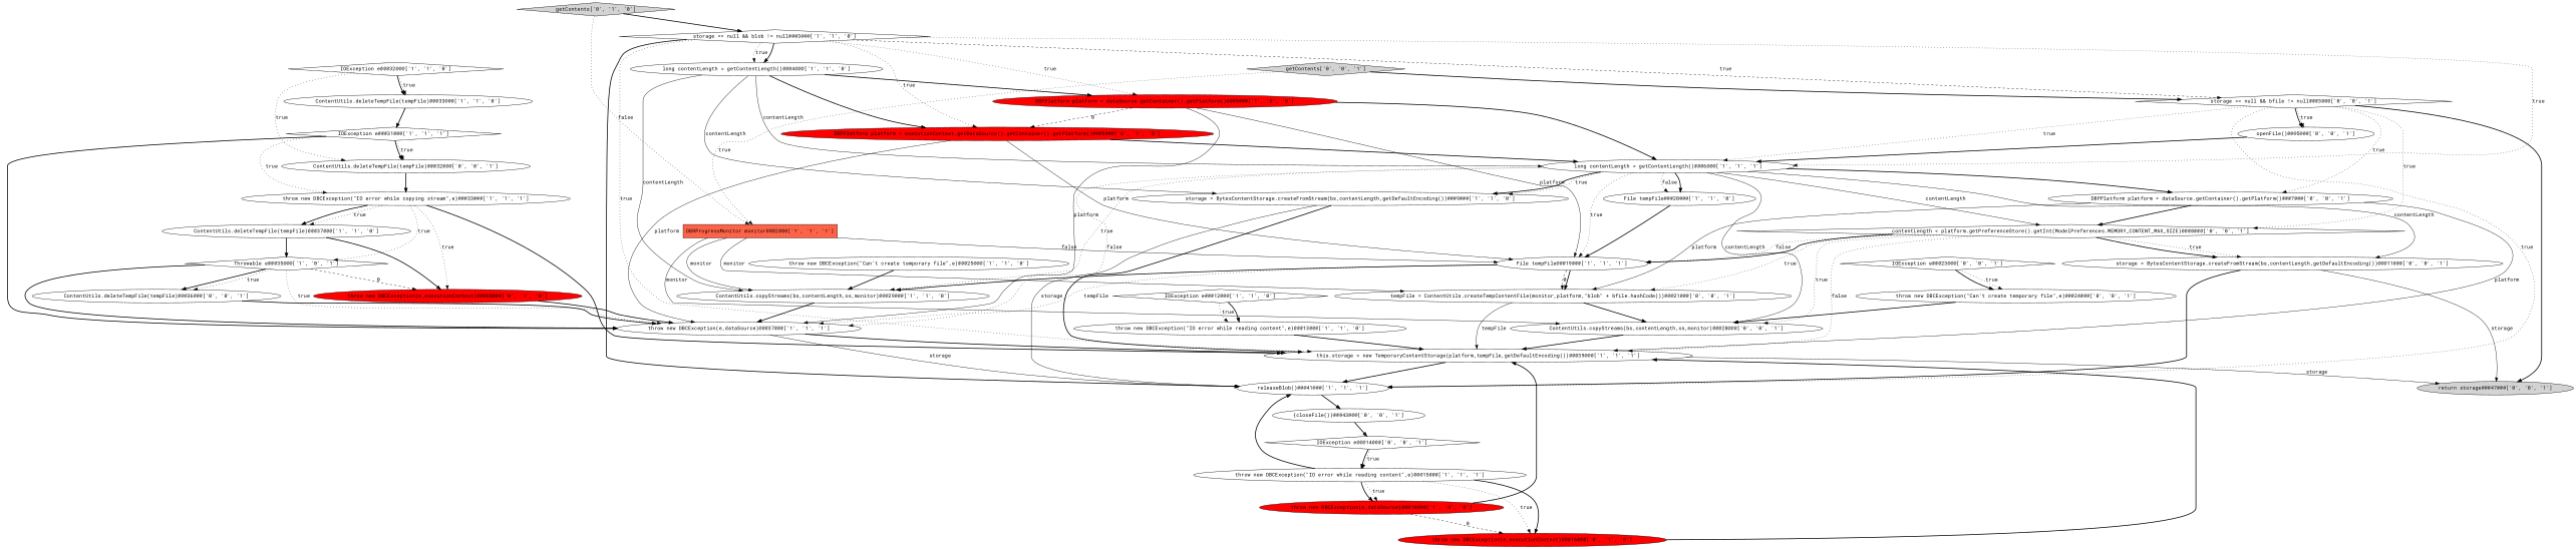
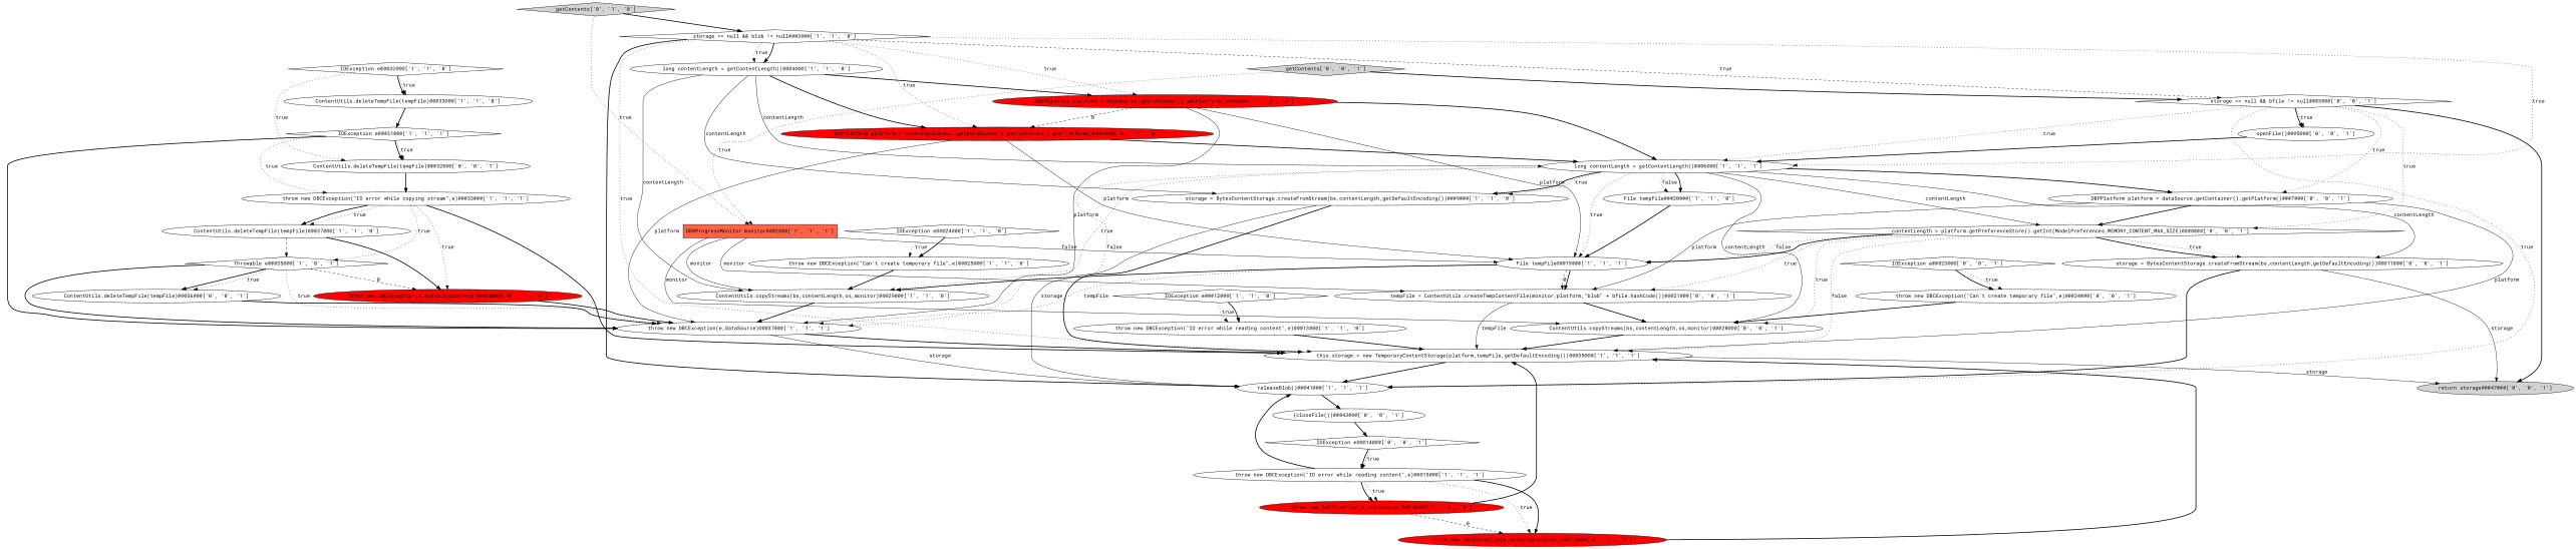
  digraph {
    fontname="Roboto Mono"
    node [fillcolor=white fontname="Roboto Mono" shape=ellipse style=filled]
    edge [fontname="Roboto Mono" style=bold]
    n1 [label="File tempFile@@@19@@@['1', '1', '1']"]
    n2 [label="tempFile = ContentUtils.createTempContentFile(monitor,platform,\"blob\" + bfile.hashCode())@@@21@@@['0', '0', '1']"]
    n3 [label="throw new DBCException(e,dataSource)@@@37@@@['1', '1', '1']"]
    n4 [label="ContentUtils.copyStreams(bs,contentLength,os,monitor)@@@29@@@['1', '1', '0']"]
    n5 [label="this.storage = new TemporaryContentStorage(platform,tempFile,getDefaultEncoding())@@@39@@@['1', '1', '1']"]
    n6 [label="ContentUtils.copyStreams(bs,contentLength,os,monitor)@@@28@@@['0', '0', '1']"]
    n7 [label="releaseBlob()@@@41@@@['1', '1', '1']"]
    n8 [fillcolor=lightgray label="return storage@@@47@@@['0', '0', '1']"]
    n9 [fillcolor=lightgray label="getContents['0', '1', '0']" shape=diamond]
    n10 [fillcolor=tomato label="DBRProgressMonitor monitor@@@2@@@['1', '1', '1']" shape=box]
    n11 [label="storage == null && blob != null@@@3@@@['1', '1', '0']" shape=diamond]
    n12 [label="long contentLength = getContentLength()@@@6@@@['1', '1', '1']"]
    n13 [fillcolor=red label="DBPPlatform platform = executionContext.getDataSource().getContainer().getPlatform()@@@5@@@['0', '1', '0']"]
    n14 [label="storage == null && bfile != null@@@3@@@['0', '0', '1']" shape=diamond]
    n15 [fillcolor=red label="DBPPlatform platform = dataSource.getContainer().getPlatform()@@@5@@@['1', '0', '0']"]
    n16 [label="long contentLength = getContentLength()@@@4@@@['1', '1', '0']"]
    n17 [label="ContentUtils.deleteTempFile(tempFile)@@@37@@@['1', '1', '0']"]
    n18 [fillcolor=red label="throw new DBCException(e,executionContext)@@@38@@@['0', '1', '0']"]
    n19 [label="Throwable e@@@35@@@['1', '0', '1']" shape=diamond]
    n20 [label="ContentUtils.deleteTempFile(tempFile)@@@36@@@['0', '0', '1']"]
    n21 [label="openFile()@@@5@@@['0', '0', '1']"]
    n22 [label="contentLength < platform.getPreferenceStore().getInt(ModelPreferences.MEMORY_CONTENT_MAX_SIZE)@@@8@@@['0', '0', '1']" shape=diamond]
    n23 [label="DBPPlatform platform = dataSource.getContainer().getPlatform()@@@7@@@['0', '0', '1']"]
    n24 [label="File tempFile@@@20@@@['1', '1', '0']"]
    n25 [label="storage = BytesContentStorage.createFromStream(bs,contentLength,getDefaultEncoding())@@@9@@@['1', '1', '0']"]
    n26 [label="storage = BytesContentStorage.createFromStream(bs,contentLength,getDefaultEncoding())@@@11@@@['0', '0', '1']"]
    n27 [label="{closeFile()}@@@43@@@['0', '0', '1']"]
    n28 [label="throw new DBCException(\"Can't create temporary file\",e)@@@25@@@['1', '1', '0']"]
    n29 [label="IOException e@@@12@@@['1', '1', '0']" shape=diamond]
    n30 [label="throw new DBCException(\"IO error while reading content\",e)@@@13@@@['1', '1', '0']"]
    n31 [label="IOException e@@@14@@@['0', '0', '1']" shape=diamond]
    n32 [label="throw new DBCException(\"IO error while reading content\",e)@@@15@@@['1', '1', '1']"]
    n33 [fillcolor=red label="throw new DBCException(e,dataSource)@@@16@@@['1', '0', '0']"]
    n34 [fillcolor=red label="throw new DBCException(e,executionContext)@@@16@@@['0', '1', '0']"]
+   n35 [label="IOException e@@@24@@@['1', '1', '0']" shape=diamond]
    n36 [label="IOException e@@@23@@@['0', '0', '1']" shape=diamond]
    n37 [label="throw new DBCException(\"Can't create temporary file\",e)@@@24@@@['0', '0', '1']"]
    n38 [label="IOException e@@@32@@@['1', '1', '0']" shape=diamond]
    n39 [label="ContentUtils.deleteTempFile(tempFile)@@@33@@@['1', '1', '0']"]
    n40 [label="ContentUtils.deleteTempFile(tempFile)@@@32@@@['0', '0', '1']"]
    n41 [label="IOException e@@@31@@@['1', '1', '1']" shape=diamond]
    n42 [label="throw new DBCException(\"IO error while copying stream\",e)@@@33@@@['1', '1', '1']"]
    n43 [fillcolor=lightgray label="getContents['0', '0', '1']" shape=diamond]
    n1 -> n2
    n1 -> n2 [label=0 style=dashed]
    n1 -> n3 [label=tempFile style=dotted]
    n1 -> n4
    n2 -> n5 [label=tempFile style=solid]
    n2 -> n6
    n3 -> n5
    n3 -> n7 [label=storage style=solid]
    n4 -> n3
    n5 -> n7
    n5 -> n8 [label=storage style=solid]
    n6 -> n5
    n7 -> n27
-   n9 -> n10 [label=false style=dotted]
+   n9 -> n10 [label=true style=dotted]
    n9 -> n11
    n10 -> n1 [label=false style=solid]
    n10 -> n2 [label=monitor style=solid]
    n10 -> n4 [label=monitor style=solid]
    n10 -> n6 [label=monitor style=solid]
    n11 -> n5 [label=true style=dotted]
    n11 -> n7
    n11 -> n12 [label=true style=dotted]
    n11 -> n13 [label=true style=dotted]
    n11 -> n14 [label=true style=dashed]
    n11 -> n15 [label=true style=dotted]
    n11 -> n16
    n11 -> n16 [label=true style=dotted]
    n12 -> n1 [label=true style=dotted]
    n12 -> n3 [label=false style=dotted]
    n12 -> n4 [label=true style=dotted]
    n12 -> n6 [label=contentLength style=solid]
    n12 -> n22 [label=contentLength style=solid]
    n12 -> n23
    n12 -> n24
    n12 -> n24 [label=false style=dotted]
    n12 -> n25 [label=true style=dotted]
    n12 -> n25
    n12 -> n26 [label=contentLength style=solid]
    n13 -> n1 [label=platform style=solid]
    n13 -> n3 [label=platform style=solid]
    n13 -> n12
    n14 -> n7 [label=true style=dotted]
    n14 -> n8
    n14 -> n12 [label=true style=dotted]
    n14 -> n21 [label=true style=dotted]
    n14 -> n21
    n14 -> n22 [label=true style=dotted]
    n14 -> n23 [label=true style=dotted]
    n15 -> n1 [label=platform style=solid]
    n15 -> n3 [label=platform style=solid]
    n15 -> n12
    n15 -> n13 [label=0 style=dashed]
    n16 -> n4 [label=contentLength style=solid]
    n16 -> n12 [label=contentLength style=solid]
    n16 -> n13
    n16 -> n15
    n16 -> n25 [label=contentLength style=solid]
    n17 -> n18
-   n17 -> n19
+   n17 -> n19 [style=dashed]
    n18 -> n3
    n19 -> n3 [label=true style=dotted]
    n19 -> n3
    n19 -> n18 [label=0 style=dashed]
    n19 -> n20
    n19 -> n20 [label=true style=dotted]
    n20 -> n3
    n21 -> n12
    n22 -> n1 [label=false style=dotted]
    n22 -> n1
    n22 -> n2 [label=true style=dotted]
    n22 -> n5 [label=false style=dotted]
    n22 -> n6 [label=true style=dotted]
    n22 -> n26 [label=true style=dotted]
    n22 -> n26
    n23 -> n2 [label=platform style=solid]
    n23 -> n5 [label=platform style=solid]
    n23 -> n22
    n24 -> n1
    n25 -> n5
    n25 -> n7 [label=storage style=solid]
    n26 -> n7
    n26 -> n8 [label=storage style=solid]
    n27 -> n31
    n28 -> n4
    n29 -> n30 [label=true style=dotted]
    n29 -> n30
    n30 -> n5
    n31 -> n32 [label=true style=dotted]
    n31 -> n32
    n32 -> n7
    n32 -> n33
    n32 -> n33 [label=true style=dotted]
    n32 -> n34 [label=true style=dotted]
    n32 -> n34
    n33 -> n5
    n33 -> n34 [label=0 style=dashed]
    n34 -> n5
+   n35 -> n28
+   n35 -> n28 [label=true style=dotted]
    n36 -> n37 [label=true style=dotted]
    n36 -> n37
    n37 -> n6
    n38 -> n39 [label=true style=dotted]
    n38 -> n39
    n38 -> n40 [label=true style=dotted]
    n39 -> n41
    n40 -> n42
    n41 -> n3
    n41 -> n40
    n41 -> n40 [label=true style=dotted]
    n41 -> n42 [label=true style=dotted]
    n42 -> n5
    n42 -> n17 [label=true style=dotted]
    n42 -> n17
    n42 -> n18 [label=true style=dotted]
    n42 -> n19 [label=true style=dotted]
    n43 -> n10 [label=true style=dotted]
    n43 -> n14
  }
